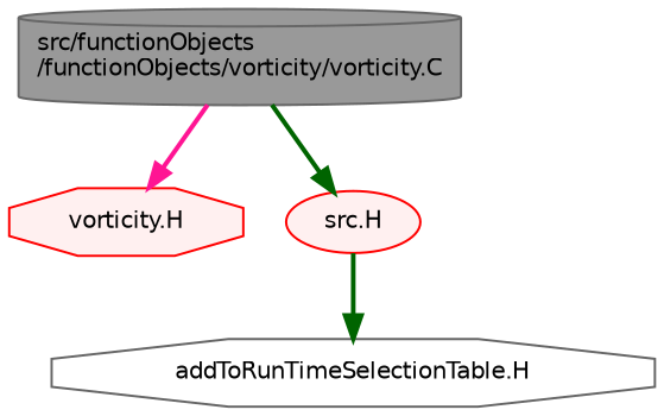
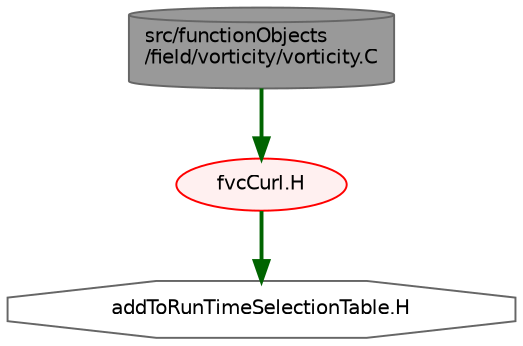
  digraph {
    node [color=red fillcolor="#FFF0F0" fontname=Helvetica fontsize=10 shape=octagon style=filled]
    edge [color=darkgreen fontname=Helvetica fontsize=10 labelfontname=Helvetica labelfontsize=10 style=bold]
-   n1 [color=gray40 fillcolor=grey60 fontcolor=black height=0.2 label="src/functionObjects\l/functionObjects/vorticity/vorticity.C" shape=cylinder width=0.4]
-   n2 [height=0.2 label="vorticity.H" width=0.4]
-   n3 [height=0.2 label="src.H" shape=ellipse width=0.4]
+   n1 [color=gray40 fillcolor=grey60 fontcolor=black height=0.2 label="src/functionObjects\l/field/vorticity/vorticity.C" shape=cylinder width=0.4]
+   n3 [height=0.2 label="fvcCurl.H" shape=ellipse width=0.4]
    n4 [color=grey40 fillcolor=white height=0.2 label="addToRunTimeSelectionTable.H" width=0.4]
-   n1 -> n2 [color=deeppink]
    n1 -> n3
    n3 -> n4
  }
